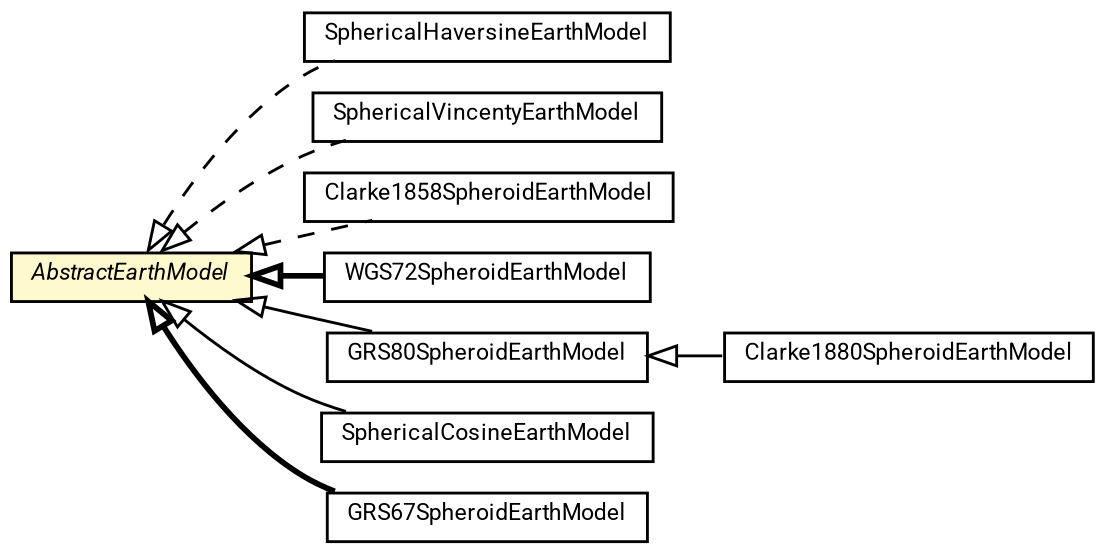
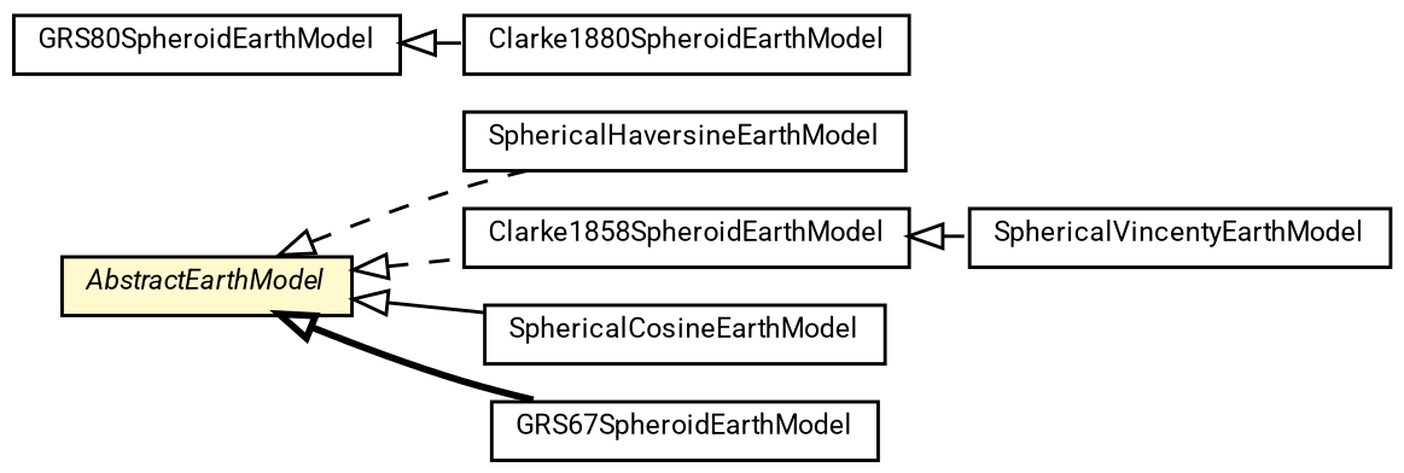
  digraph {
    fontname="DejaVu Sans"
    nodesep=0.15
    rankdir=LR
    ranksep=0.25
    node [fontcolor=black fontname="DejaVu Sans" fontsize=8 margin=0 shape=plaintext]
    edge [arrowtail=empty color=black dir=back fontname="DejaVu Sans" fontsize=7 labelfontname=Roboto labelfontsize=7 style=dashed weight=10]
    n1 [height=0 label=<<table title="de.lmu.ifi.dbs.elki.math.geodesy.AbstractEarthModel" border="0" cellborder="1" cellspacing="0" cellpadding="2" bgcolor="lemonChiffon" href="AbstractEarthModel.html" target="_parent"> 		<tr><td><table border="0" cellspacing="0" cellpadding="1"> 		<tr><td align="center" balign="center"> <font face="Roboto"><i>AbstractEarthModel</i></font> </td></tr> 		</table></td></tr> 		</table>> width=0]
    n2 [height=0 label=<<table title="de.lmu.ifi.dbs.elki.math.geodesy.SphericalHaversineEarthModel" border="0" cellborder="1" cellspacing="0" cellpadding="2" href="SphericalHaversineEarthModel.html" target="_parent"> 		<tr><td><table border="0" cellspacing="0" cellpadding="1"> 		<tr><td align="center" balign="center"> <font face="Roboto">SphericalHaversineEarthModel</font> </td></tr> 		</table></td></tr> 		</table>> width=0]
    n3 [height=0 label=<<table title="de.lmu.ifi.dbs.elki.math.geodesy.SphericalVincentyEarthModel" border="0" cellborder="1" cellspacing="0" cellpadding="2" href="SphericalVincentyEarthModel.html" target="_parent"> 		<tr><td><table border="0" cellspacing="0" cellpadding="1"> 		<tr><td align="center" balign="center"> <font face="Roboto">SphericalVincentyEarthModel</font> </td></tr> 		</table></td></tr> 		</table>> width=0]
    n4 [height=0 label=<<table title="de.lmu.ifi.dbs.elki.math.geodesy.Clarke1858SpheroidEarthModel" border="0" cellborder="1" cellspacing="0" cellpadding="2" href="Clarke1858SpheroidEarthModel.html" target="_parent"> 		<tr><td><table border="0" cellspacing="0" cellpadding="1"> 		<tr><td align="center" balign="center"> <font face="Roboto">Clarke1858SpheroidEarthModel</font> </td></tr> 		</table></td></tr> 		</table>> width=0]
-   n5 [height=0 label=<<table title="de.lmu.ifi.dbs.elki.math.geodesy.WGS72SpheroidEarthModel" border="0" cellborder="1" cellspacing="0" cellpadding="2" href="WGS72SpheroidEarthModel.html" target="_parent"> 		<tr><td><table border="0" cellspacing="0" cellpadding="1"> 		<tr><td align="center" balign="center"> <font face="Roboto">WGS72SpheroidEarthModel</font> </td></tr> 		</table></td></tr> 		</table>> width=0]
    n6 [height=0 label=<<table title="de.lmu.ifi.dbs.elki.math.geodesy.GRS80SpheroidEarthModel" border="0" cellborder="1" cellspacing="0" cellpadding="2" href="GRS80SpheroidEarthModel.html" target="_parent"> 		<tr><td><table border="0" cellspacing="0" cellpadding="1"> 		<tr><td align="center" balign="center"> <font face="Roboto">GRS80SpheroidEarthModel</font> </td></tr> 		</table></td></tr> 		</table>> width=0]
    n7 [height=0 label=<<table title="de.lmu.ifi.dbs.elki.math.geodesy.SphericalCosineEarthModel" border="0" cellborder="1" cellspacing="0" cellpadding="2" href="SphericalCosineEarthModel.html" target="_parent"> 		<tr><td><table border="0" cellspacing="0" cellpadding="1"> 		<tr><td align="center" balign="center"> <font face="Roboto">SphericalCosineEarthModel</font> </td></tr> 		</table></td></tr> 		</table>> width=0]
    n8 [height=0 label=<<table title="de.lmu.ifi.dbs.elki.math.geodesy.GRS67SpheroidEarthModel" border="0" cellborder="1" cellspacing="0" cellpadding="2" href="GRS67SpheroidEarthModel.html" target="_parent"> 		<tr><td><table border="0" cellspacing="0" cellpadding="1"> 		<tr><td align="center" balign="center"> <font face="Roboto">GRS67SpheroidEarthModel</font> </td></tr> 		</table></td></tr> 		</table>> width=0]
    n9 [height=0 label=<<table title="de.lmu.ifi.dbs.elki.math.geodesy.Clarke1880SpheroidEarthModel" border="0" cellborder="1" cellspacing="0" cellpadding="2" href="Clarke1880SpheroidEarthModel.html" target="_parent"> 		<tr><td><table border="0" cellspacing="0" cellpadding="1"> 		<tr><td align="center" balign="center"> <font face="Roboto">Clarke1880SpheroidEarthModel</font> </td></tr> 		</table></td></tr> 		</table>> width=0]
    n1 -> n2
-   n1 -> n3
+   n4 -> n3
    n1 -> n4
-   n1 -> n5 [style=bold]
-   n1 -> n6 [style=solid]
    n1 -> n7 [style=solid]
    n1 -> n8 [style=bold]
    n6 -> n9 [style=solid]
  }
